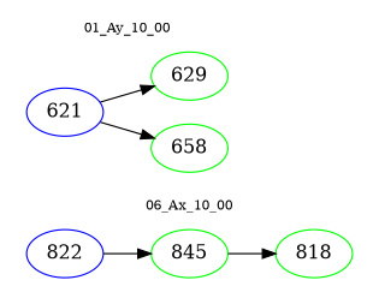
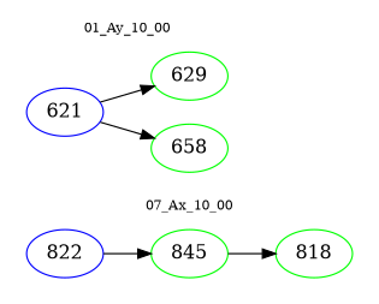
  digraph {
    rankdir=LR
    node [color=green]
    edge [color=black]
    n1 [color=blue label=822]
    n2 [label=818]
    n3 [label=845]
    n4 [color=blue label=621]
    n5 [label=658]
    n6 [label=629]
    subgraph cluster_1 {
      color=white
      fontsize=10
-     label="06_Ax_10_00"
+     label="07_Ax_10_00"
      n1
      n2
      n3
    }
    subgraph cluster_2 {
      color=white
      fontsize=10
      label="01_Ay_10_00"
      n4
      n5
      n6
    }
    n1 -> n3
    n3 -> n2
    n4 -> n5
    n4 -> n6
  }
